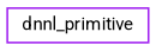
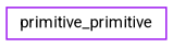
  digraph {
    rankdir=TB
    fontname=Roboto
-   n1 [color=purple fillcolor=white fontname=Roboto fontsize=10 height=0.2 label=dnnl_primitive shape=record style=filled width=0.4]
+   n1 [color=purple fillcolor=white fontname=Roboto fontsize=10 height=0.2 label=primitive_primitive shape=record style=filled width=0.4]
  }
